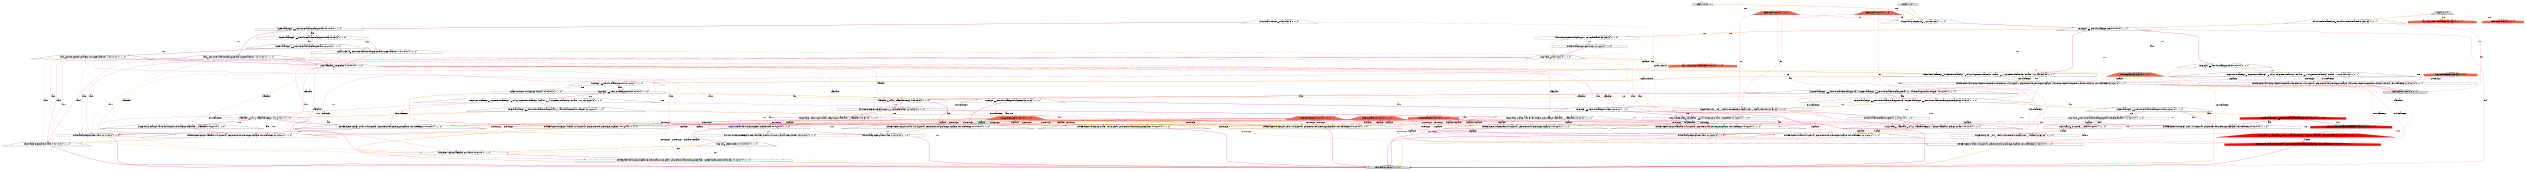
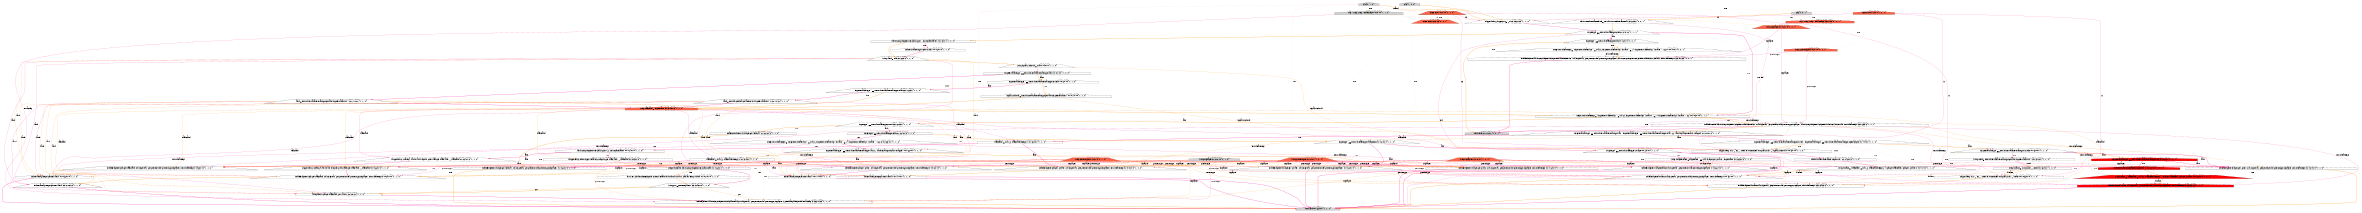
  digraph {
    node [fillcolor=white shape=house style=filled]
    edge [arrowhead=tee color=deeppink style=solid]
    n1 [label="Integer networkRateKBps = (nic.getNetworkRateMbps() != null && nic.getNetworkRateMbps().intValue() != -1)? nic.getNetworkRateMbps().intValue() * 128: 0@@@65@@@['1', '1', '0']" shape=trapezium]
    n2 [label="intf.defBridgeNet(_pifs.get(\"public\"),null,nic.getMac(),getGuestNicModel(guestOsType,nicAdapter),networkRateKBps)@@@73@@@['1', '1', '0']" shape=trapezium]
    n3 [label="nic.getBroadcastType() == Networks.BroadcastDomainType.Vlan && !vlanId.equalsIgnoreCase(\"untagged\")@@@66@@@['1', '1', '0']" shape=trapezium]
    n4 [label="intf.defBridgeNet(_pifs.get(trafficLabel),null,nic.getMac(),getGuestNicModel(guestOsType,nicAdapter),networkRateKBps)@@@69@@@['1', '1', '0']" shape=trapezium]
    n5 [label="intf.defBridgeNet(_bridges.get(\"public\"),null,nic.getMac(),getGuestNicModel(guestOsType,nicAdapter),networkRateKBps)@@@78@@@['1', '1', '0']"]
    n6 [label="intf.setVlanTag(Integer.parseInt(vlanId))@@@74@@@['1', '1', '0']"]
    n7 [label="trafficLabel != null && !trafficLabel.isEmpty()@@@67@@@['1', '1', '0']"]
    n8 [label="intf.setVlanTag(Integer.parseInt(vlanId))@@@70@@@['1', '1', '0']" shape=trapezium]
    n9 [fillcolor=lightgray label="return intf@@@88@@@['1', '1', '0']"]
    n10 [label="_libvirtComputingResource.dpdkSupport && !nic.isDpdkDisabled()@@@24@@@['1', '1', '0']"]
    n11 [label="addDpdkPort(_pifs.get(trafficLabel),port,vlanId)@@@30@@@['1', '1', '0']"]
    n12 [label="intf.defDpdkNet(_libvirtComputingResource.dpdkOvsPath,port,nic.getMac(),getGuestNicModel(guestOsType,nicAdapter),0,getExtraDpdkProperties(extraConfig))@@@31@@@['1', '1', '0']"]
    n13 [label="intf.setVlanTag(Integer.parseInt(vlanId))@@@36@@@['1', '1', '0']"]
    n14 [label="intf.defBridgeNet(_pifs.get(trafficLabel),null,nic.getMac(),getGuestNicModel(guestOsType,nicAdapter),networkRateKBps)@@@35@@@['1', '1', '0']" shape=trapezium]
    n15 [label="StringUtils.isBlank(_libvirtComputingResource.dpdkOvsPath)@@@26@@@['1', '1', '0']"]
    n16 [label="String port = getNextDpdkPort()@@@29@@@['1', '1', '0']" shape=trapezium]
    n17 [label="s_logger.debug(\"creating a vlan dev and bridge for guest traffic per traffic label \" + trafficLabel)@@@34@@@['1', '1', '0']" shape=trapezium]
    n18 [label="s_logger.debug(\"DPDK support enabled: configuring per traffic label \" + trafficLabel)@@@25@@@['1', '1', '0']"]
    n19 [label="throw new CloudRuntimeException(\"DPDK is enabled on the host but no OVS path has been provided\")@@@27@@@['1', '1', '0']"]
    n20 [label="createControlNetwork(_bridges.get(\"linklocal\"))@@@61@@@['1', '1', '0']"]
    n21 [label="intf.defBridgeNet(_bridges.get(\"linklocal\"),null,nic.getMac(),getGuestNicModel(guestOsType,nicAdapter))@@@62@@@['1', '1', '0']"]
    n22 [label="intf.defDirectNet(_libvirtComputingResource.getNetworkDirectDevice(),null,nic.getMac(),getGuestNicModel(guestOsType,nicAdapter),_libvirtComputingResource.getNetworkDirectSourceMode(),networkRateKBps)@@@10@@@['0', '0', '1']"]
    n23 [fillcolor=lightgray label="return intf@@@12@@@['0', '0', '1']"]
    n24 [fillcolor=lightgray label="plug['0', '1', '0']"]
-   n25 [fillcolor=tomato label="Map<String,String> extraConfig@@@2@@@['1', '1', '0']"]
-   n26 [fillcolor=tomato label="String nicAdapter@@@2@@@['0', '1', '0']"]
+   n25 [fillcolor=lightgray label="Map<String,String> extraConfig@@@2@@@['1', '1', '0']"]
+   n26 [fillcolor=lightgray label="String nicAdapter@@@2@@@['0', '1', '0']"]
    n27 [label="s_logger.debug(\"plugging nic=\" + nic)@@@3@@@['1', '1', '0']" shape=trapezium]
    n28 [fillcolor=tomato label="String guestOsType@@@2@@@['0', '1', '0']" shape=trapezium]
    n29 [fillcolor=tomato label="NicTO nic@@@2@@@['0', '1', '0']" shape=trapezium]
    n30 [fillcolor=tomato label="String nicAdapter@@@2@@@['0', '0', '1']" shape=trapezium]
    n31 [label="intf.defBridgeNet(brName,null,nic.getMac(),getGuestNicModel(guestOsType,nicAdapter),networkRateKBps)@@@48@@@['1', '1', '0']" shape=trapezium]
    n32 [label="intf.defBridgeNet(brName,null,nic.getMac(),getGuestNicModel(guestOsType,nicAdapter),networkRateKBps)@@@54@@@['1', '1', '0']"]
    n33 [label="intf.defBridgeNet(_bridges.get(\"guest\"),null,nic.getMac(),getGuestNicModel(guestOsType,nicAdapter),networkRateKBps)@@@57@@@['1', '1', '0']"]
    n34 [label="intf.defBridgeNet(_pifs.get(\"private\"),null,nic.getMac(),getGuestNicModel(guestOsType,nicAdapter),networkRateKBps)@@@40@@@['1', '1', '0']" shape=trapezium]
    n35 [label="intf.defBridgeNet(storageBrName,null,nic.getMac(),getGuestNicModel(guestOsType,nicAdapter))@@@86@@@['1', '1', '0']" shape=trapezium]
    n36 [label="intf.defBridgeNet(_bridges.get(\"private\"),null,nic.getMac(),getGuestNicModel(guestOsType,nicAdapter))@@@82@@@['1', '1', '0']" shape=trapezium]
    n37 [label="nic.getType() == Networks.TrafficType.Guest@@@4@@@['1', '1', '1']" shape=trapezium]
    n38 [label="s_logger.debug(\"nic \" + nic + \" needs to be connected to LogicalSwitch \" + brName)@@@53@@@['1', '1', '0']"]
    n39 [label="s_logger.debug(\"nic \" + nic + \" needs to be connected to LogicalSwitch \" + logicalSwitchUuid)@@@45@@@['1', '1', '0']"]
    n40 [label="Integer networkRateKBps = (nic.getNetworkRateMbps() != null && nic.getNetworkRateMbps().intValue() != -1)? nic.getNetworkRateMbps().intValue() * 128: 0@@@9@@@['0', '0', '1']" shape=trapezium]
    n41 [label="intf.defDirectNet(_libvirtComputingResource.getNetworkDirectDevice(),null,nic.getMac(),getGuestNicModel(guestOsType,nicAdapter),_libvirtComputingResource.getNetworkDirectSourceMode(),networkRateKBps)@@@6@@@['1', '1', '1']"]
    n42 [fillcolor=red label="intf.defBridgeNet(brName,null,nic.getMac(),getGuestNicModel(guestOsType,nicAdapter),networkRateKBps)@@@59@@@['1', '0', '0']"]
    n43 [label="(nic.getBroadcastType() == Networks.BroadcastDomainType.Vlan || nic.getBroadcastType() == Networks.BroadcastDomainType.Pvlan) && !vlanId.equalsIgnoreCase(\"untagged\")@@@22@@@['1', '1', '0']" shape=trapezium]
    n44 [label="intf.setVlanTag(Integer.parseInt(vlanId))@@@41@@@['1', '1', '0']"]
    n45 [label="trafficLabel != null && !trafficLabel.isEmpty()@@@23@@@['1', '1', '0']"]
    n46 [label="nic.getBroadcastType() == Networks.BroadcastDomainType.Lswitch || nic.getBroadcastType() == Networks.BroadcastDomainType.OpenDaylight@@@44@@@['1', '1', '0']" shape=trapezium]
    n47 [fillcolor=tomato label="String guestOsType@@@2@@@['0', '0', '1']"]
    n48 [label="nic.getType() == Networks.TrafficType.Public@@@8@@@['0', '0', '1']" shape=trapezium]
    n49 [label="String vlanId = null@@@8@@@['1', '1', '0']" shape=trapezium]
    n50 [label="String logicalSwitchUuid = null@@@9@@@['1', '1', '0']" shape=trapezium]
    n51 [label="nic.getBroadcastType() == Networks.BroadcastDomainType.Vlan@@@10@@@['1', '1', '0']"]
    n52 [fillcolor=red label="String brName = (trafficLabel != null && !trafficLabel.isEmpty())? _pifs.get(trafficLabel): _pifs.get(\"private\")@@@58@@@['1', '0', '0']" shape=trapezium]
    n53 [label="s_logger.debug(\"creating a vlan dev and bridge for public traffic per traffic label \" + trafficLabel)@@@68@@@['1', '1', '0']" shape=trapezium]
-   n54 [label="String trafficLabel = nic.getName()@@@19@@@['1', '1', '0']"]
+   n54 [fillcolor=tomato label="String trafficLabel = nic.getName()@@@19@@@['1', '1', '0']"]
    n55 [label="String brName = (trafficLabel != null && !trafficLabel.isEmpty())? _pifs.get(trafficLabel): _pifs.get(\"private\")@@@47@@@['1', '1', '0']" shape=trapezium]
    n56 [label="Integer networkRateKBps = (nic.getNetworkRateMbps() != null && nic.getNetworkRateMbps().intValue() != -1)? nic.getNetworkRateMbps().intValue() * 128: 0@@@5@@@['1', '1', '1']"]
    n57 [label="nic.getType() == Networks.TrafficType.Control@@@60@@@['1', '1', '0']" shape=trapezium]
    n58 [label="nic.getType() == Networks.TrafficType.Public@@@64@@@['1', '1', '0']"]
    n59 [label="nic.getType() == Networks.TrafficType.Management@@@81@@@['1', '1', '0']" shape=trapezium]
    n60 [label="nic.getType() == Networks.TrafficType.Storage@@@84@@@['1', '1', '0']" shape=trapezium]
    n61 [label="String storageBrName = nic.getName() == null? _bridges.get(\"private\"): nic.getName()@@@85@@@['1', '1', '0']"]
    n62 [fillcolor=lightgray label="plug['1', '0', '0']"]
    n63 [fillcolor=tomato label="String nicAdapter@@@2@@@['1', '0', '0']" shape=trapezium]
-   n64 [fillcolor=tomato label="NicTO nic@@@2@@@['1', '0', '0']" shape=trapezium]
+   n64 [fillcolor=tomato label="NicTO nic@@@2@@@['1', '0', '0']"]
    n65 [fillcolor=tomato label="String guestOsType@@@2@@@['1', '0', '0']" shape=trapezium]
    n66 [label="intf.setVirtualPortInterfaceId(nic.getUuid())@@@46@@@['1', '1', '0']"]
    n67 [label="nic.getBroadcastType() == Networks.BroadcastDomainType.Vswitch@@@50@@@['1', '1', '0']" shape=trapezium]
    n68 [label="String vnetId = Networks.BroadcastDomainType.getValue(nic.getBroadcastUri())@@@51@@@['1', '1', '0']"]
    n69 [label="String brName = \"OVSTunnel\" + vnetId@@@52@@@['1', '1', '0']"]
    n70 [fillcolor=red label="nic.getBroadcastType() == Networks.BroadcastDomainType.Vsp@@@56@@@['1', '0', '0']"]
    n71 [label="nic.getBroadcastType() == Networks.BroadcastDomainType.Pvlan@@@16@@@['1', '1', '0']" shape=trapezium]
    n72 [label="vlanId = NetUtils.getPrimaryPvlanFromUri(nic.getBroadcastUri())@@@17@@@['1', '1', '0']" shape=trapezium]
-   n73 [fillcolor=tomato label="NicTO nic@@@2@@@['0', '0', '1']"]
+   n73 [fillcolor=tomato label="NicTO nic@@@2@@@['0', '0', '1']" shape=trapezium]
    n74 [fillcolor=red label="intf.setVirtualPortInterfaceId(nic.getUuid())@@@57@@@['1', '0', '0']"]
    n75 [label="nic.getBroadcastType() == Networks.BroadcastDomainType.Lswitch@@@13@@@['1', '1', '0']"]
    n76 [label="logicalSwitchUuid = Networks.BroadcastDomainType.getValue(nic.getBroadcastUri())@@@14@@@['1', '1', '0']"]
    n77 [label="!_libvirtComputingResource.dpdkSupport || nic.isDpdkDisabled()@@@5@@@['1', '1', '0']"]
    n78 [label="intf.setVirtualPortType(\"openvswitch\")@@@6@@@['1', '1', '0']"]
    n79 [fillcolor=tomato label="Map<String,String> extraConfig@@@2@@@['0', '0', '1']"]
    n80 [label="vlanId = Networks.BroadcastDomainType.getValue(nic.getBroadcastUri())@@@11@@@['1', '1', '0']" shape=trapezium]
    n81 [label="LibvirtVMDef.InterfaceDef intf = new LibvirtVMDef.InterfaceDef()@@@3@@@['0', '0', '1']" shape=trapezium]
-   n82 [fillcolor=lightgray label="plug['0', '0', '1']" shape=trapezium]
+   n82 [fillcolor=lightgray label="plug['0', '0', '1']"]
    n1 -> n2 [arrowhead=diamond label=networkRateKBps]
    n1 -> n3 [arrowhead=diamond style=bold]
    n1 -> n4 [label=networkRateKBps]
    n1 -> n5 [arrowhead=diamond label=networkRateKBps]
    n2 -> n6 [style=bold]
    n3 -> n5 [color=darkorange style=bold]
    n3 -> n5 [label=false style=dotted]
    n3 -> n7 [label=true style=dotted]
    n3 -> n7 [arrowhead=diamond color=darkorange style=bold]
    n4 -> n8 [color=darkorange style=bold]
    n5 -> n9 [arrowhead=diamond style=bold]
    n6 -> n9 [style=bold]
    n7 -> n2 [label=false style=dotted]
    n7 -> n2 [arrowhead=diamond style=bold]
    n7 -> n4 [arrowhead=diamond label=true style=dotted]
    n7 -> n6 [arrowhead=diamond label=false style=dotted]
    n7 -> n8 [arrowhead=diamond color=darkorange label=true style=dotted]
    n7 -> n53 [style=bold]
    n7 -> n53 [arrowhead=diamond label=true style=dotted]
    n8 -> n9 [style=bold]
    n10 -> n11 [arrowhead=diamond color=darkorange label=true style=dotted]
    n10 -> n12 [arrowhead=diamond color=darkorange label=true style=dotted]
    n10 -> n13 [arrowhead=diamond color=darkorange label=false style=dotted]
    n10 -> n14 [arrowhead=diamond label=false style=dotted]
    n10 -> n15 [label=true style=dotted]
    n10 -> n16 [color=darkorange label=true style=dotted]
    n10 -> n17 [color=darkorange label=false style=dotted]
    n10 -> n17 [arrowhead=diamond style=bold]
    n10 -> n18 [label=true style=dotted]
    n10 -> n18 [style=bold]
    n11 -> n12 [arrowhead=diamond style=bold]
    n12 -> n9 [arrowhead=diamond color=darkorange style=bold]
    n13 -> n9 [style=bold]
    n14 -> n13 [color=darkorange style=bold]
    n15 -> n16 [arrowhead=diamond style=bold]
    n15 -> n19 [color=darkorange style=bold]
    n15 -> n19 [label=true style=dotted]
    n16 -> n11 [color=darkorange label=port]
    n16 -> n11 [arrowhead=diamond color=darkorange style=bold]
    n16 -> n12 [color=darkorange label=port]
    n17 -> n14 [style=bold]
    n18 -> n15 [color=darkorange style=bold]
    n19 -> n16 [color=darkorange style=bold]
    n20 -> n21 [arrowhead=diamond color=darkorange style=bold]
    n21 -> n9 [color=darkorange style=bold]
    n22 -> n23 [style=bold]
    n24 -> n25 [arrowhead=diamond color=darkorange label=true style=dotted]
+   n24 -> n26 [label=true style=dotted]
    n24 -> n27 [color=darkorange style=bold]
+   n24 -> n28 [arrowhead=diamond label=true style=dotted]
    n24 -> n29 [label=true style=dotted]
    n25 -> n12 [arrowhead=diamond label=extraConfig]
    n25 -> n30 [arrowhead=diamond color=darkorange label=0 style=dashed]
    n26 -> n2 [arrowhead=diamond label=nicAdapter]
    n26 -> n4 [color=darkorange label=nicAdapter]
    n26 -> n5 [color=darkorange label=nicAdapter]
    n26 -> n12 [color=darkorange label=nicAdapter]
    n26 -> n14 [arrowhead=diamond color=darkorange label=nicAdapter]
    n26 -> n21 [label=nicAdapter]
    n26 -> n31 [arrowhead=diamond label=nicAdapter]
    n26 -> n32 [arrowhead=diamond color=darkorange label=nicAdapter]
    n26 -> n33 [label=nicAdapter]
    n26 -> n34 [arrowhead=diamond color=darkorange label=nicAdapter]
    n26 -> n35 [arrowhead=diamond label=nicAdapter]
    n26 -> n36 [color=darkorange label=nicAdapter]
    n27 -> n37 [style=bold]
    n28 -> n2 [label=guestOsType]
    n28 -> n4 [arrowhead=diamond label=guestOsType]
    n28 -> n5 [color=darkorange label=guestOsType]
    n28 -> n12 [color=darkorange label=guestOsType]
    n28 -> n14 [arrowhead=diamond color=darkorange label=guestOsType]
    n28 -> n21 [arrowhead=diamond label=guestOsType]
    n28 -> n31 [arrowhead=diamond color=darkorange label=guestOsType]
    n28 -> n32 [arrowhead=diamond color=darkorange label=guestOsType]
    n28 -> n33 [arrowhead=diamond label=guestOsType]
    n28 -> n34 [label=guestOsType]
    n28 -> n35 [arrowhead=diamond color=darkorange label=guestOsType]
    n28 -> n36 [arrowhead=diamond color=darkorange label=guestOsType]
    n29 -> n27 [label=nic]
    n29 -> n38 [label=nic]
    n29 -> n39 [label=nic]
    n30 -> n22 [label=nicAdapter]
    n30 -> n41 [label=nicAdapter]
    n31 -> n9 [arrowhead=diamond color=darkorange style=bold]
    n32 -> n9 [arrowhead=diamond color=darkorange style=bold]
    n33 -> n9 [arrowhead=diamond color=darkorange style=bold]
    n34 -> n44 [color=darkorange style=bold]
    n35 -> n9 [style=bold]
    n36 -> n9 [arrowhead=diamond style=bold]
    n37 -> n9 [arrowhead=diamond label=intf]
    n37 -> n41 [label=true style=dotted]
    n37 -> n48 [arrowhead=diamond label=false style=dotted]
    n37 -> n48 [arrowhead=diamond style=bold]
    n37 -> n56 [style=bold]
    n37 -> n56 [arrowhead=diamond color=darkorange label=true style=dotted]
    n37 -> n77 [arrowhead=diamond color=darkorange style=bold]
    n38 -> n32 [arrowhead=diamond color=darkorange style=bold]
    n39 -> n66 [style=bold]
    n40 -> n22 [arrowhead=diamond label=networkRateKBps]
    n40 -> n22 [color=darkorange style=bold]
    n41 -> n14 [arrowhead=diamond label=networkRateKBps]
    n41 -> n23 [style=bold]
    n41 -> n31 [label=networkRateKBps]
    n41 -> n32 [color=darkorange label=networkRateKBps]
    n41 -> n33 [color=darkorange label=networkRateKBps]
    n41 -> n34 [color=darkorange label=networkRateKBps]
    n41 -> n42 [arrowhead=diamond label=networkRateKBps]
    n41 -> n43 [arrowhead=diamond color=darkorange style=bold]
    n42 -> n9 [arrowhead=diamond style=bold]
    n43 -> n45 [color=darkorange label=true style=dotted]
    n43 -> n45 [style=bold]
    n43 -> n46 [label=false style=dotted]
    n43 -> n46 [arrowhead=diamond style=bold]
    n44 -> n9 [arrowhead=diamond style=bold]
    n45 -> n10 [arrowhead=diamond style=bold]
    n45 -> n10 [label=true style=dotted]
    n45 -> n34 [color=darkorange label=false style=dotted]
    n45 -> n34 [arrowhead=diamond style=bold]
    n45 -> n44 [arrowhead=diamond label=false style=dotted]
    n46 -> n31 [arrowhead=diamond label=true style=dotted]
    n46 -> n39 [color=darkorange style=bold]
    n46 -> n39 [label=true style=dotted]
    n46 -> n55 [label=true style=dotted]
    n46 -> n66 [arrowhead=diamond label=true style=dotted]
    n46 -> n67 [arrowhead=diamond color=darkorange style=bold]
    n46 -> n67 [arrowhead=diamond label=false style=dotted]
    n47 -> n22 [label=guestOsType]
    n47 -> n41 [arrowhead=diamond label=guestOsType]
    n48 -> n22 [arrowhead=diamond label=true style=dotted]
    n48 -> n23 [color=darkorange style=bold]
    n48 -> n40 [color=darkorange style=bold]
    n48 -> n40 [arrowhead=diamond color=darkorange label=true style=dotted]
    n49 -> n6 [arrowhead=diamond label=vlanId]
    n49 -> n8 [arrowhead=diamond label=vlanId]
    n49 -> n11 [arrowhead=diamond label=vlanId]
    n49 -> n13 [arrowhead=diamond color=darkorange label=vlanId]
    n49 -> n44 [arrowhead=diamond color=darkorange label=vlanId]
-   n49 -> n25 [color=darkorange style=bold]
+   n49 -> n50 [color=darkorange style=bold]
    n50 -> n39 [color=darkorange label=logicalSwitchUuid]
    n50 -> n51 [style=bold]
    n51 -> n75 [color=darkorange label=false style=dotted]
    n51 -> n75 [color=darkorange style=bold]
    n51 -> n80 [arrowhead=diamond color=darkorange label=true style=dotted]
    n51 -> n80 [arrowhead=diamond style=bold]
    n52 -> n42 [arrowhead=diamond color=darkorange style=bold]
    n52 -> n42 [arrowhead=diamond label=brName]
    n53 -> n4 [style=bold]
    n54 -> n4 [color=darkorange label=trafficLabel]
    n54 -> n7 [label=trafficLabel]
    n54 -> n11 [label=trafficLabel]
    n54 -> n14 [color=darkorange label=trafficLabel]
    n54 -> n17 [arrowhead=diamond label=trafficLabel]
    n54 -> n18 [arrowhead=diamond color=darkorange label=trafficLabel]
    n54 -> n45 [arrowhead=diamond label=trafficLabel]
    n54 -> n52 [color=darkorange label=trafficLabel]
    n54 -> n53 [color=darkorange label=trafficLabel]
    n54 -> n55 [arrowhead=diamond label=trafficLabel]
    n54 -> n56 [color=darkorange style=bold]
    n55 -> n31 [arrowhead=diamond color=darkorange style=bold]
    n55 -> n31 [color=darkorange label=brName]
    n56 -> n41 [color=darkorange label=networkRateKBps]
    n56 -> n41 [label=true style=dotted]
    n56 -> n41 [color=darkorange style=bold]
    n56 -> n43 [arrowhead=diamond color=darkorange label=true style=dotted]
    n56 -> n57 [arrowhead=diamond label=false style=dotted]
    n56 -> n57 [color=darkorange style=bold]
    n57 -> n20 [label=true style=dotted]
    n57 -> n20 [color=darkorange style=bold]
    n57 -> n21 [label=true style=dotted]
    n57 -> n58 [color=darkorange label=false style=dotted]
    n57 -> n58 [arrowhead=diamond style=bold]
    n58 -> n1 [style=bold]
    n58 -> n1 [arrowhead=diamond color=darkorange label=true style=dotted]
    n58 -> n3 [label=true style=dotted]
    n58 -> n59 [arrowhead=diamond color=darkorange label=false style=dotted]
    n58 -> n59 [color=darkorange style=bold]
    n59 -> n36 [arrowhead=diamond color=darkorange label=true style=dotted]
    n59 -> n36 [arrowhead=diamond style=bold]
    n59 -> n60 [style=bold]
    n59 -> n60 [arrowhead=diamond color=darkorange label=false style=dotted]
    n60 -> n9 [style=bold]
    n60 -> n35 [arrowhead=diamond color=darkorange label=true style=dotted]
    n60 -> n61 [label=true style=dotted]
    n60 -> n61 [style=bold]
    n61 -> n35 [arrowhead=diamond label=storageBrName]
    n61 -> n35 [arrowhead=diamond color=darkorange style=bold]
-   n62 -> n25 [arrowhead=diamond color=darkorange label=true style=dotted]
+   n62 -> n25 [arrowhead=diamond color=darkorange label=vlanId style=dotted]
    n62 -> n27 [color=darkorange style=bold]
    n62 -> n63 [color=darkorange label=true style=dotted]
    n62 -> n64 [arrowhead=diamond color=darkorange label=true style=dotted]
-   n62 -> n65 [color=darkorange label=nicAdapter style=dotted]
+   n62 -> n65 [color=darkorange label=true style=dotted]
    n63 -> n2 [arrowhead=diamond color=darkorange label=nicAdapter]
    n63 -> n4 [color=darkorange label=nicAdapter]
    n63 -> n5 [arrowhead=diamond label=nicAdapter]
    n63 -> n12 [color=darkorange label=nicAdapter]
    n63 -> n14 [arrowhead=diamond label=nicAdapter]
    n63 -> n21 [arrowhead=diamond label=nicAdapter]
    n63 -> n31 [arrowhead=diamond label=nicAdapter]
    n63 -> n32 [color=darkorange label=nicAdapter]
    n63 -> n33 [arrowhead=diamond label=nicAdapter]
    n63 -> n34 [arrowhead=diamond label=nicAdapter]
    n63 -> n35 [arrowhead=diamond color=darkorange label=nicAdapter]
    n63 -> n36 [color=darkorange label=nicAdapter]
    n63 -> n42 [label=nicAdapter]
    n64 -> n27 [label=nic]
    n64 -> n38 [arrowhead=diamond label=nic]
    n64 -> n39 [arrowhead=diamond label=nic]
    n65 -> n2 [color=darkorange label=guestOsType]
    n65 -> n4 [arrowhead=diamond color=darkorange label=guestOsType]
    n65 -> n5 [color=darkorange label=guestOsType]
    n65 -> n12 [label=guestOsType]
    n65 -> n14 [arrowhead=diamond color=darkorange label=guestOsType]
    n65 -> n21 [label=guestOsType]
    n65 -> n31 [label=guestOsType]
    n65 -> n32 [label=guestOsType]
    n65 -> n33 [arrowhead=diamond color=darkorange label=guestOsType]
    n65 -> n34 [color=darkorange label=guestOsType]
    n65 -> n35 [arrowhead=diamond label=guestOsType]
    n65 -> n36 [label=guestOsType]
    n65 -> n42 [label=guestOsType]
    n66 -> n55 [style=bold]
    n67 -> n32 [label=true style=dotted]
    n67 -> n33 [style=bold]
    n67 -> n33 [arrowhead=diamond label=false style=dotted]
    n67 -> n38 [color=darkorange label=true style=dotted]
    n67 -> n68 [label=true style=dotted]
    n67 -> n68 [style=bold]
    n67 -> n69 [color=darkorange label=true style=dotted]
    n67 -> n70 [color=darkorange label=false style=dotted]
    n67 -> n70 [color=darkorange style=bold]
    n68 -> n69 [arrowhead=diamond style=bold]
    n68 -> n69 [arrowhead=diamond color=darkorange label=vnetId]
    n69 -> n32 [arrowhead=diamond color=darkorange label=brName]
    n69 -> n38 [color=darkorange style=bold]
    n69 -> n38 [arrowhead=diamond label=brName]
    n70 -> n33 [arrowhead=diamond style=bold]
    n70 -> n33 [label=false style=dotted]
    n70 -> n42 [color=darkorange label=true style=dotted]
    n70 -> n52 [color=darkorange label=true style=dotted]
    n70 -> n74 [color=darkorange label=true style=dotted]
    n70 -> n74 [style=bold]
    n71 -> n54 [color=darkorange style=bold]
    n71 -> n72 [style=bold]
    n71 -> n72 [arrowhead=diamond color=darkorange label=true style=dotted]
    n72 -> n6 [color=darkorange label=vlanId]
    n72 -> n8 [color=darkorange label=vlanId]
    n72 -> n11 [color=darkorange label=vlanId]
    n72 -> n13 [arrowhead=diamond label=vlanId]
    n72 -> n44 [label=vlanId]
    n72 -> n54 [style=bold]
    n74 -> n52 [arrowhead=diamond color=darkorange style=bold]
    n75 -> n71 [color=darkorange label=false style=dotted]
    n75 -> n71 [style=bold]
    n75 -> n76 [color=darkorange label=true style=dotted]
    n75 -> n76 [color=darkorange style=bold]
    n76 -> n39 [arrowhead=diamond color=darkorange label=logicalSwitchUuid]
    n76 -> n54 [color=darkorange style=bold]
    n77 -> n49 [arrowhead=diamond color=darkorange style=bold]
    n77 -> n78 [style=bold]
    n77 -> n78 [arrowhead=diamond color=darkorange label=true style=dotted]
    n78 -> n49 [style=bold]
    n80 -> n6 [color=darkorange label=vlanId]
    n80 -> n8 [arrowhead=diamond label=vlanId]
    n80 -> n11 [arrowhead=diamond color=darkorange label=vlanId]
    n80 -> n13 [color=darkorange label=vlanId]
    n80 -> n44 [arrowhead=diamond color=darkorange label=vlanId]
    n80 -> n54 [arrowhead=diamond style=bold]
    n81 -> n23 [arrowhead=diamond label=intf]
    n81 -> n37 [arrowhead=diamond color=darkorange style=bold]
    n82 -> n30 [label=true style=dotted]
    n82 -> n47 [color=darkorange label=true style=dotted]
-   n82 -> n73 [color=darkorange label=true style=dotted]
-   n82 -> n79 [label=true style=bold]
+   n29 -> n73 [color=darkorange label=true style=dotted]
+   n82 -> n79 [label=true style=dotted]
    n82 -> n81 [color=darkorange style=bold]
  }
